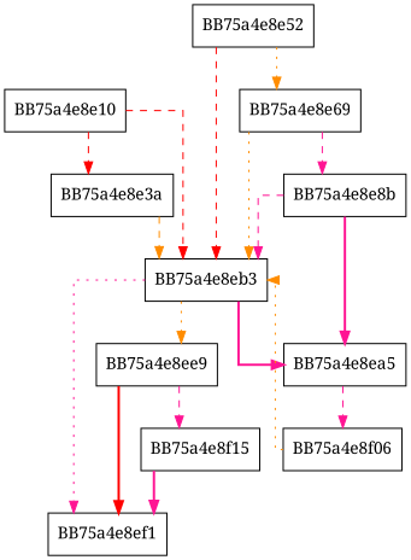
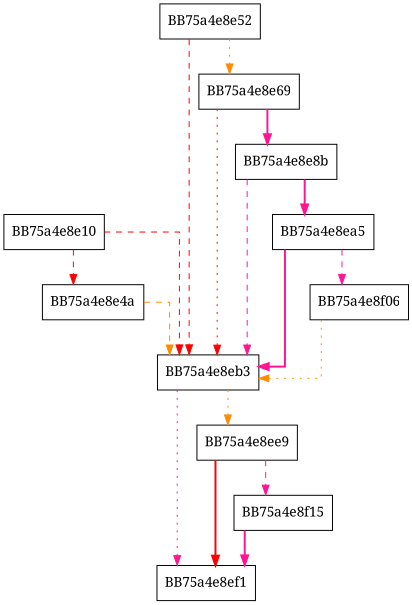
  digraph {
    fontname="Noto Serif"
    splines=ortho
    node [fontname="Noto Serif" shape=box]
    edge [color=deeppink fontname="Noto Serif" style=dashed]
    BB75a4e8e10
    BB75a4e8eb3
-   BB75a4e8e3a
+   BB75a4e8e3a [label=BB75a4e8e4a]
    BB75a4e8ef1
    BB75a4e8ee9
    BB75a4e8f15
    BB75a4e8e52
    BB75a4e8e69
    BB75a4e8e8b
    BB75a4e8ea5
    BB75a4e8f06
    BB75a4e8e10 -> BB75a4e8eb3 [color=red]
    BB75a4e8e10 -> BB75a4e8e3a [color=red]
    BB75a4e8eb3 -> BB75a4e8ef1 [style=dotted]
    BB75a4e8eb3 -> BB75a4e8ee9 [color=darkorange style=dotted]
    BB75a4e8e3a -> BB75a4e8eb3 [color=darkorange]
    BB75a4e8ee9 -> BB75a4e8ef1 [color=red style=bold]
    BB75a4e8ee9 -> BB75a4e8f15
    BB75a4e8f15 -> BB75a4e8ef1 [style=bold]
    BB75a4e8e52 -> BB75a4e8eb3 [color=red]
    BB75a4e8e52 -> BB75a4e8e69 [color=darkorange style=dotted]
-   BB75a4e8e69 -> BB75a4e8eb3 [color=darkorange style=dotted]
-   BB75a4e8e69 -> BB75a4e8e8b
+   BB75a4e8e69 -> BB75a4e8eb3 [color=red style=dotted]
+   BB75a4e8e69 -> BB75a4e8e8b [style=bold]
    BB75a4e8e8b -> BB75a4e8eb3
    BB75a4e8e8b -> BB75a4e8ea5 [style=bold]
-   BB75a4e8eb3 -> BB75a4e8ea5 [style=bold]
+   BB75a4e8ea5 -> BB75a4e8eb3 [style=bold]
    BB75a4e8ea5 -> BB75a4e8f06
    BB75a4e8f06 -> BB75a4e8eb3 [color=darkorange style=dotted]
  }
